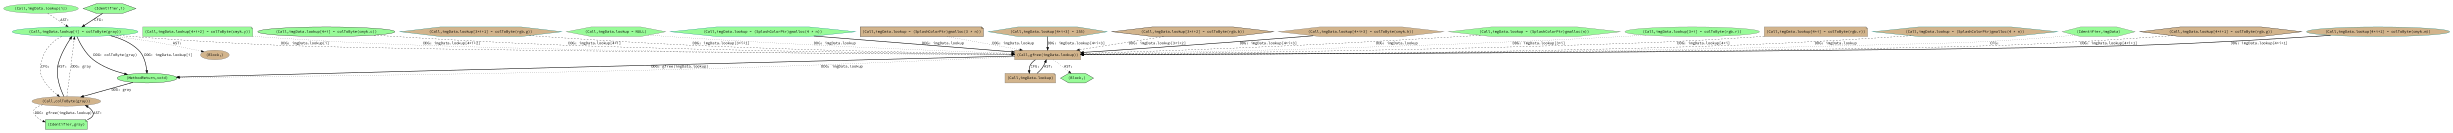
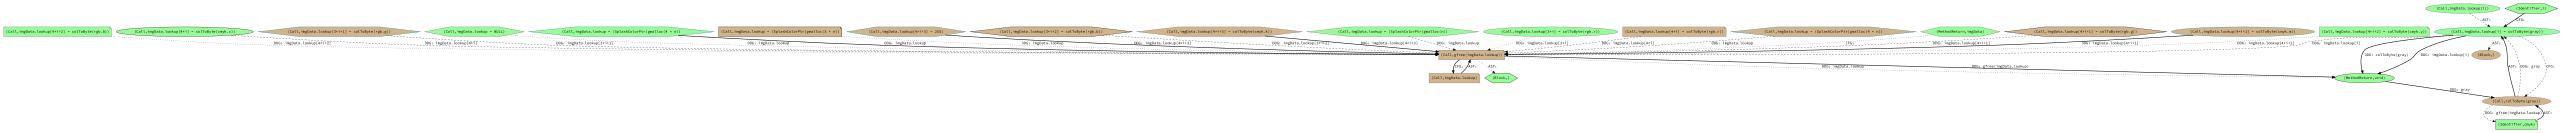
  digraph {
    fontname="Source Code Pro"
    node [color=gray40 fillcolor=palegreen fontname="Source Code Pro" shape=hexagon style=filled]
    edge [fontname="Source Code Pro" style=bold]
    n1 [color=teal label="(Call,imgData.lookup[i] = colToByte(gray))" shape=ellipse]
    n2 [fillcolor=tan label="(Call,colToByte(gray))" shape=ellipse]
    n3 [fillcolor=tan label="(Call,gfree(imgData.lookup))" shape=note]
    n4 [color=black label="(MethodReturn,void)" shape=ellipse]
    n5 [fillcolor=tan label="(Block,)" shape=ellipse]
-   n6 [color=black label="(Identifier,gray)" shape=note]
+   n6 [color=black label="(Identifier,cmyk)" shape=note]
    n7 [fillcolor=tan label="(Call,imgData.lookup)" shape=note]
    n8 [color=black label="(Block,)"]
    n9 [fillcolor=tan label="(Call,imgData.lookup[4*i] = colToByte(rgb.r))" shape=note]
    n10 [color=teal fillcolor=tan label="(Call,imgData.lookup = (SplashColorPtr)gmalloc(4 * n))"]
-   n11 [label="(Identifier,imgData)"]
+   n11 [label="(MethodReturn,imgData)"]
    n12 [label="(Call,imgData.lookup[i])" shape=ellipse]
    n13 [color=black fillcolor=tan label="(Call,imgData.lookup[4*i+1] = colToByte(rgb.g))"]
    n14 [color=teal fillcolor=tan label="(Call,imgData.lookup[4*i+1] = colToByte(cmyk.m))" shape=ellipse]
    n15 [label="(Call,imgData.lookup[4*i+2] = colToByte(cmyk.y))" shape=note]
+   n16 [label="(Call,imgData.lookup[4*i+2] = colToByte(rgb.b))" shape=note]
    n17 [color=black label="(Call,imgData.lookup[4*i] = colToByte(cmyk.c))" shape=ellipse]
    n18 [color=teal fillcolor=tan label="(Call,imgData.lookup[3*i+1] = colToByte(rgb.g))"]
    n19 [color=black label="(Identifier,i)"]
    n20 [label="(Call,imgData.lookup = NULL)"]
    n21 [color=teal label="(Call,imgData.lookup = (SplashColorPtr)gmalloc(4 * n))"]
    n22 [color=black fillcolor=tan label="(Call,imgData.lookup = (SplashColorPtr)gmalloc(3 * n))" shape=note]
    n23 [color=teal fillcolor=tan label="(Call,imgData.lookup[4*i+3] = 255)"]
    n24 [color=black fillcolor=tan label="(Call,imgData.lookup[3*i+2] = colToByte(rgb.b))"]
    n25 [fillcolor=tan label="(Call,imgData.lookup[4*i+3] = colToByte(cmyk.k))"]
    n26 [label="(Call,imgData.lookup = (SplashColorPtr)gmalloc(n))"]
    n27 [label="(Call,imgData.lookup[3*i] = colToByte(rgb.r))" shape=ellipse]
    n1 -> n2 [label="CFG: " style=dashed]
    n1 -> n3 [label="DDG: imgData.lookup[i]" style=dashed]
    n1 -> n4 [label="DDG: imgData.lookup[i]"]
    n1 -> n4 [label="DDG: colToByte(gray)"]
    n1 -> n5 [label="AST: " style=dotted]
    n2 -> n1 [label="AST: "]
    n2 -> n1 [label="DDG: gray" style=dashed]
    n2 -> n6 [label="DDG: gfree(imgData.lookup)" style=dashed]
    n3 -> n4 [label="DDG: gfree(imgData.lookup)"]
    n3 -> n4 [label="DDG: imgData.lookup" style=dotted]
    n3 -> n7 [label="CFG: "]
    n3 -> n8 [label="AST: " style=dotted]
    n4 -> n2 [label="DDG: gray"]
    n6 -> n2 [label="AST: "]
    n7 -> n3 [label="AST: "]
    n9 -> n3 [label="DDG: imgData.lookup[4*i]" style=dashed]
    n10 -> n3 [label="DDG: imgData.lookup" style=dashed]
    n11 -> n3 [label="CFG: " style=dotted]
    n12 -> n1 [label="AST: " style=dashed]
    n13 -> n3 [label="DDG: imgData.lookup[4*i+1]" style=dashed]
    n14 -> n3 [label="DDG: imgData.lookup[4*i+1]"]
    n15 -> n3 [label="DDG: imgData.lookup[4*i+2]" style=dotted]
+   n16 -> n3 [label="DDG: imgData.lookup[4*i+2]" style=dotted]
    n17 -> n3 [label="DDG: imgData.lookup[4*i]" style=dashed]
    n18 -> n3 [label="DDG: imgData.lookup[3*i+1]" style=dashed]
    n19 -> n1 [label="CFG: "]
    n20 -> n3 [label="DDG: imgData.lookup" style=dotted]
    n21 -> n3 [label="DDG: imgData.lookup"]
    n22 -> n3 [label="DDG: imgData.lookup" style=dotted]
    n23 -> n3 [label="DDG: imgData.lookup[4*i+3]"]
    n24 -> n3 [label="DDG: imgData.lookup[3*i+2]" style=dashed]
    n25 -> n3 [label="DDG: imgData.lookup[4*i+3]"]
    n26 -> n3 [label="DDG: imgData.lookup" style=dashed]
    n27 -> n3 [label="DDG: imgData.lookup[3*i]" style=dotted]
  }
